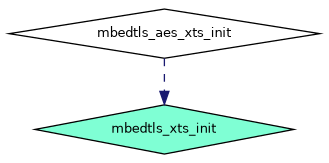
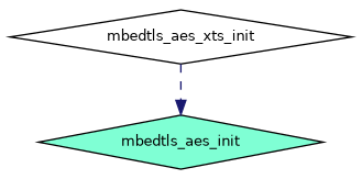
  digraph {
    rankdir=TB
    node [color=black fontname=Helvetica fontsize=10 shape=diamond style=filled]
    n1 [fillcolor=white fontcolor=black height=0.2 label=mbedtls_aes_xts_init width=0.4]
-   n2 [fillcolor=aquamarine height=0.2 label=mbedtls_xts_init width=0.4]
+   n2 [fillcolor=aquamarine height=0.2 label=mbedtls_aes_init width=0.4]
    n1 -> n2 [color=midnightblue fontname=Helvetica fontsize=10 labelfontname=Helvetica labelfontsize=10 style=dashed arrowhead=normal]
  }
